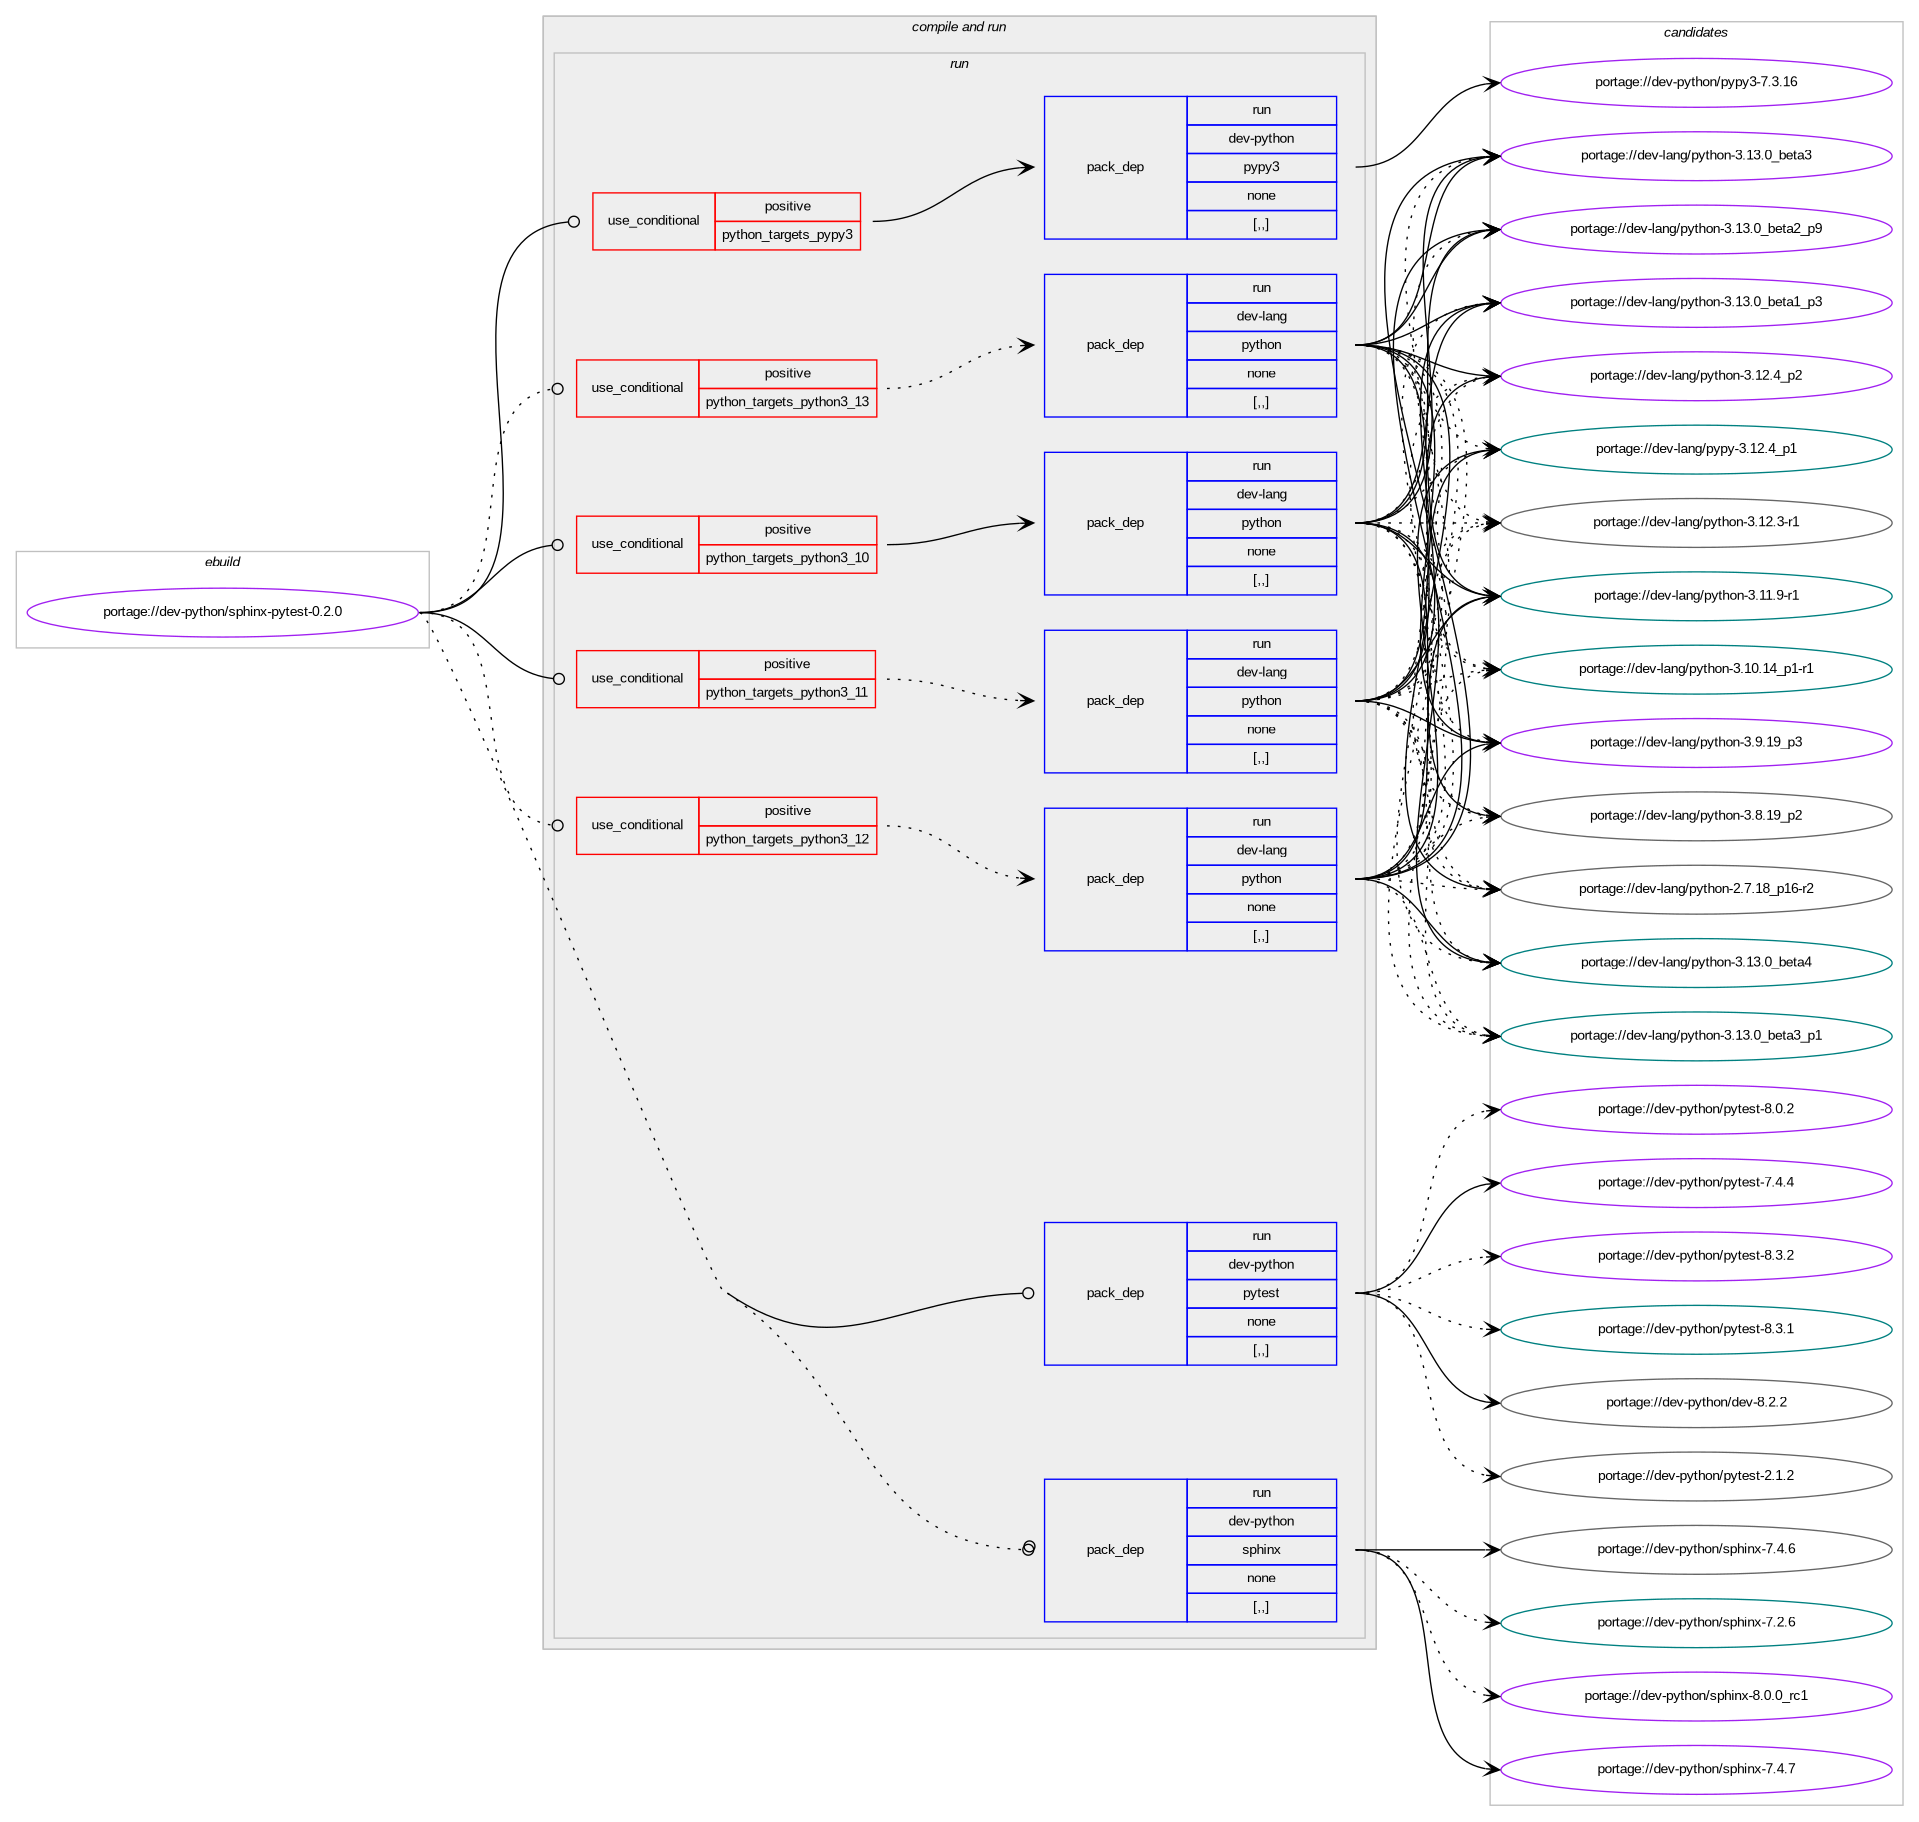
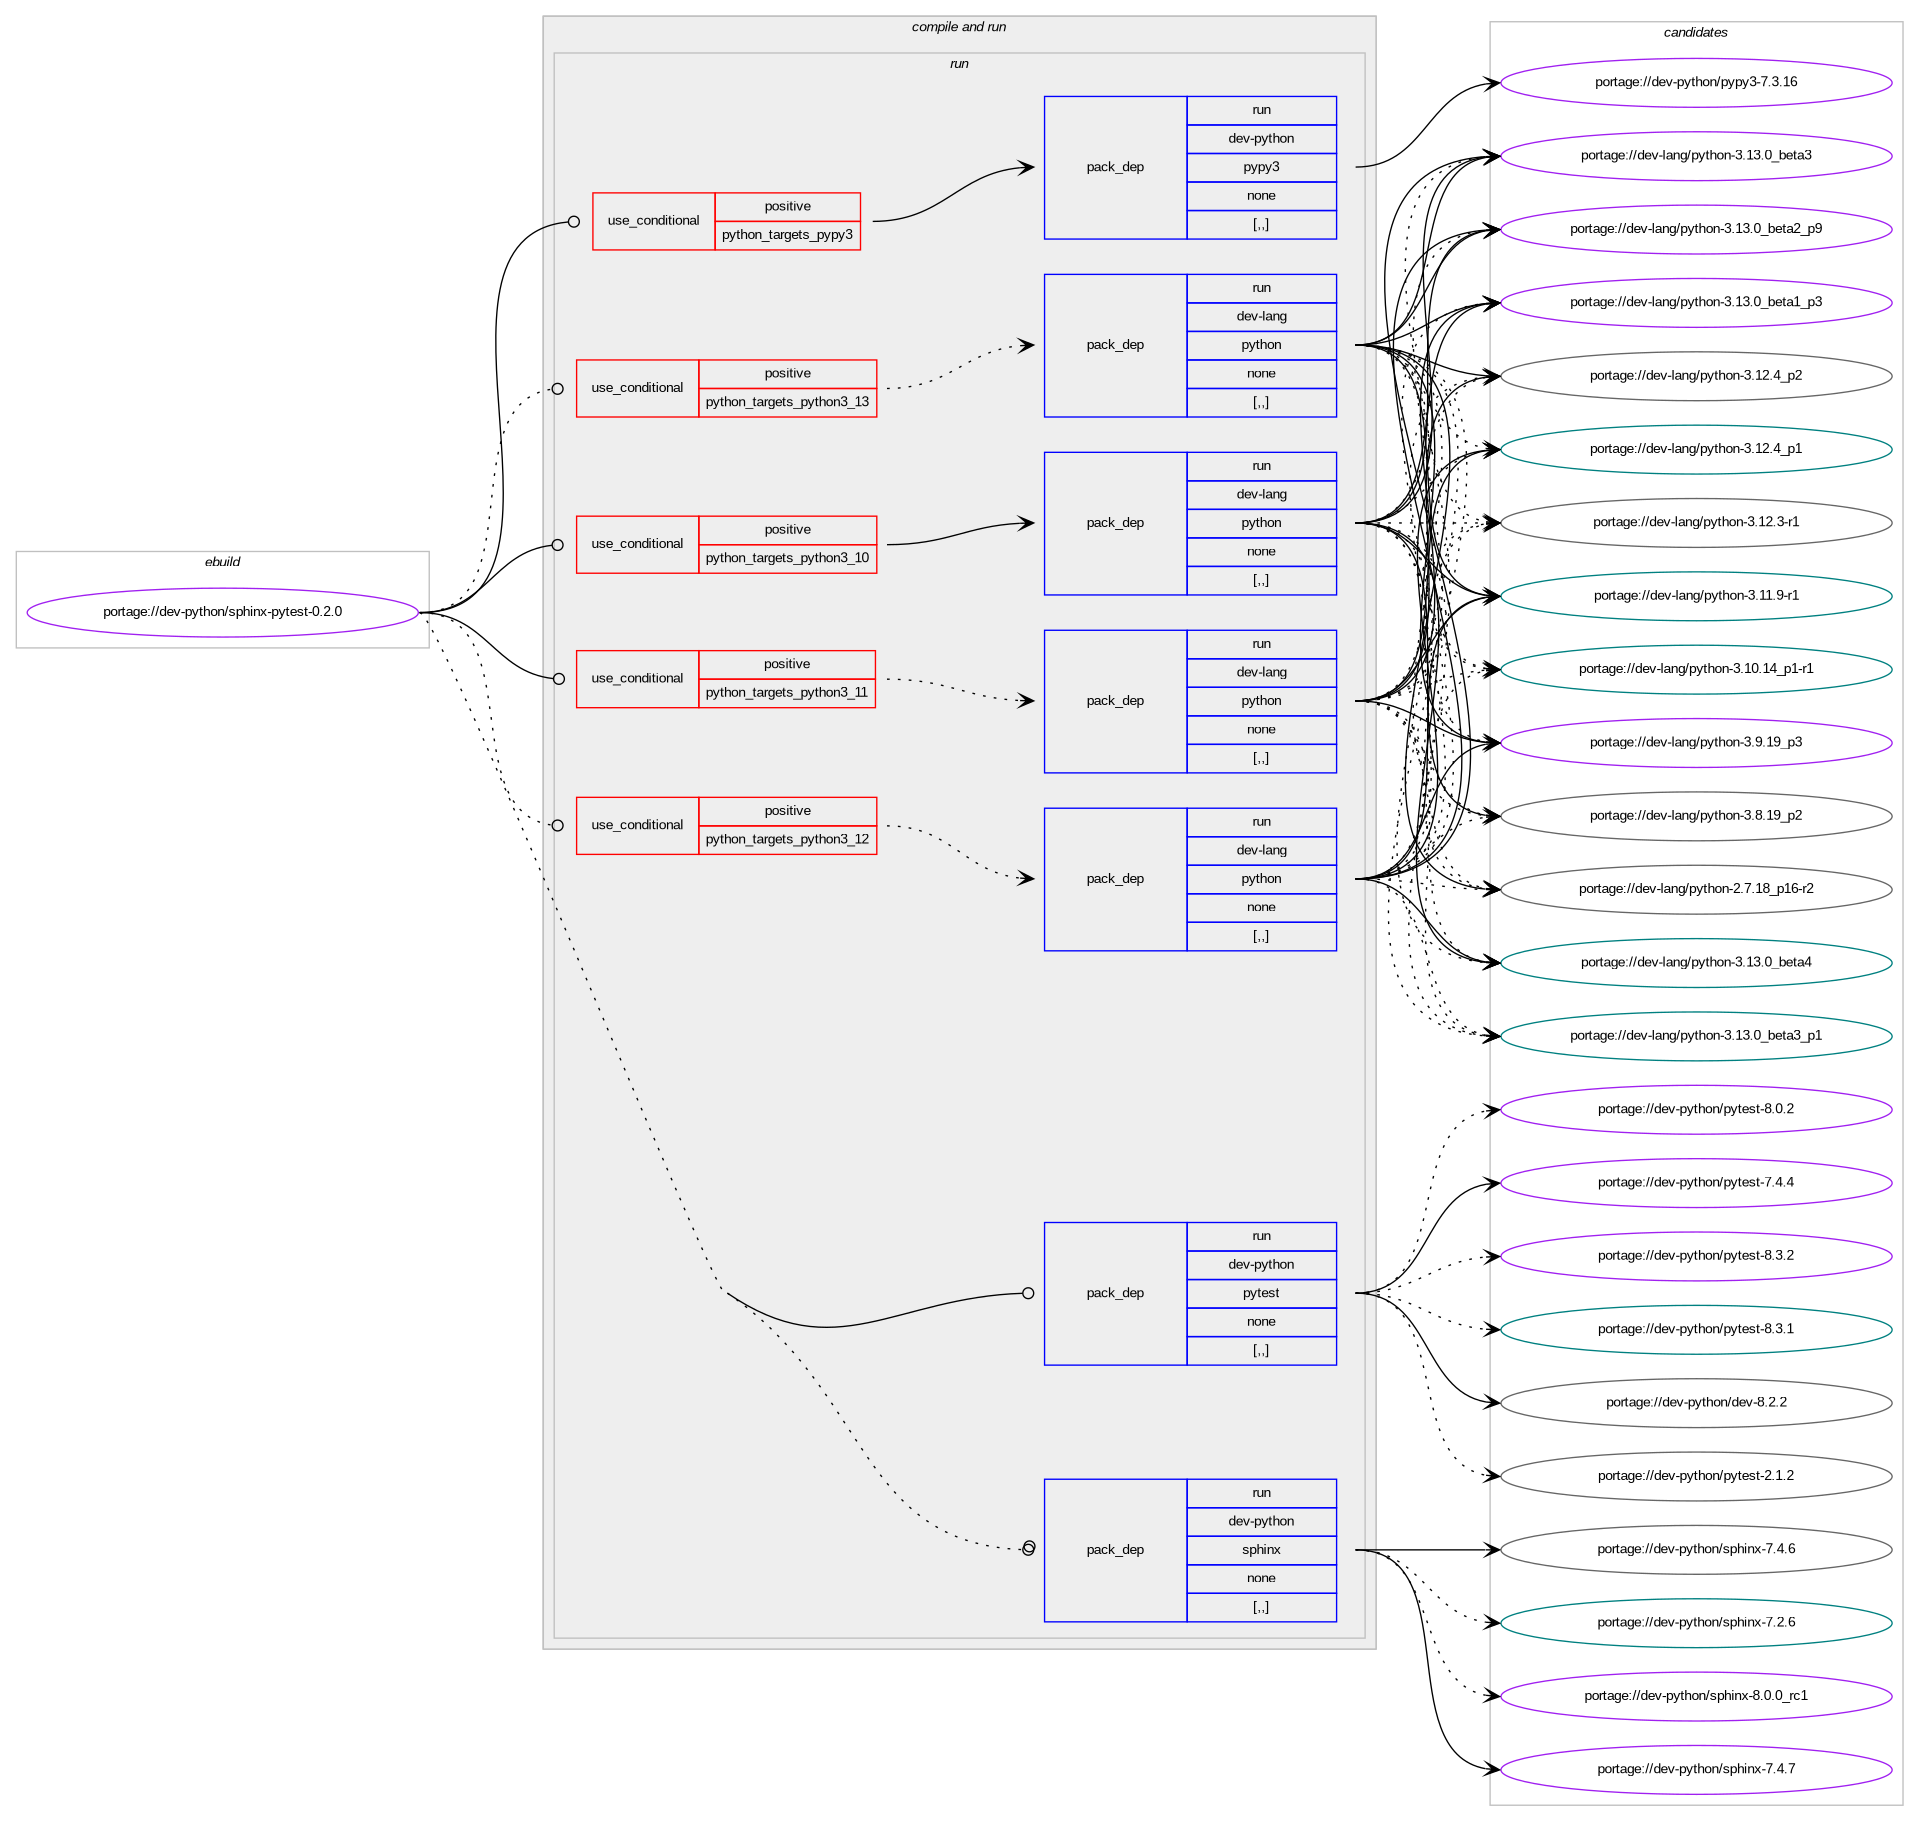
  digraph {
    compound=true
    concentrate=true
    fontname="Liberation Sans"
    fontsize=10
    newrank=true
    rankdir=LR
    ranksep=1.5
    node [color=purple fontname="Liberation Sans" fontsize=10]
    edge [arrowhead=vee fontname="Liberation Sans" headport=w style=dotted tailport=e weight=100]
    n1 [label="portage://dev-python/sphinx-pytest-0.2.0" width=4]
    n2 [color=blue label=<<TABLE BORDER="0" CELLBORDER="1" CELLSPACING="0" CELLPADDING="4" WIDTH="220"><TR><TD ROWSPAN="6" CELLPADDING="30">pack_dep</TD></TR><TR><TD WIDTH="110">run</TD></TR><TR><TD>dev-python</TD></TR><TR><TD>pypy3</TD></TR><TR><TD>none</TD></TR><TR><TD>[,,]</TD></TR></TABLE>> shape=none]
    n3 [color=red label=<<TABLE BORDER="0" CELLBORDER="1" CELLSPACING="0" CELLPADDING="4"><TR><TD ROWSPAN="3" CELLPADDING="10">use_conditional</TD></TR><TR><TD>positive</TD></TR><TR><TD>python_targets_pypy3</TD></TR></TABLE>> shape=none]
    n4 [color=blue label=<<TABLE BORDER="0" CELLBORDER="1" CELLSPACING="0" CELLPADDING="4" WIDTH="220"><TR><TD ROWSPAN="6" CELLPADDING="30">pack_dep</TD></TR><TR><TD WIDTH="110">run</TD></TR><TR><TD>dev-lang</TD></TR><TR><TD>python</TD></TR><TR><TD>none</TD></TR><TR><TD>[,,]</TD></TR></TABLE>> shape=none]
    n5 [color=red label=<<TABLE BORDER="0" CELLBORDER="1" CELLSPACING="0" CELLPADDING="4"><TR><TD ROWSPAN="3" CELLPADDING="10">use_conditional</TD></TR><TR><TD>positive</TD></TR><TR><TD>python_targets_python3_10</TD></TR></TABLE>> shape=none]
    n6 [color=blue label=<<TABLE BORDER="0" CELLBORDER="1" CELLSPACING="0" CELLPADDING="4" WIDTH="220"><TR><TD ROWSPAN="6" CELLPADDING="30">pack_dep</TD></TR><TR><TD WIDTH="110">run</TD></TR><TR><TD>dev-lang</TD></TR><TR><TD>python</TD></TR><TR><TD>none</TD></TR><TR><TD>[,,]</TD></TR></TABLE>> shape=none]
    n7 [color=red label=<<TABLE BORDER="0" CELLBORDER="1" CELLSPACING="0" CELLPADDING="4"><TR><TD ROWSPAN="3" CELLPADDING="10">use_conditional</TD></TR><TR><TD>positive</TD></TR><TR><TD>python_targets_python3_11</TD></TR></TABLE>> shape=none]
    n8 [color=blue label=<<TABLE BORDER="0" CELLBORDER="1" CELLSPACING="0" CELLPADDING="4" WIDTH="220"><TR><TD ROWSPAN="6" CELLPADDING="30">pack_dep</TD></TR><TR><TD WIDTH="110">run</TD></TR><TR><TD>dev-lang</TD></TR><TR><TD>python</TD></TR><TR><TD>none</TD></TR><TR><TD>[,,]</TD></TR></TABLE>> shape=none]
    n9 [color=red label=<<TABLE BORDER="0" CELLBORDER="1" CELLSPACING="0" CELLPADDING="4"><TR><TD ROWSPAN="3" CELLPADDING="10">use_conditional</TD></TR><TR><TD>positive</TD></TR><TR><TD>python_targets_python3_12</TD></TR></TABLE>> shape=none]
    n10 [color=blue label=<<TABLE BORDER="0" CELLBORDER="1" CELLSPACING="0" CELLPADDING="4" WIDTH="220"><TR><TD ROWSPAN="6" CELLPADDING="30">pack_dep</TD></TR><TR><TD WIDTH="110">run</TD></TR><TR><TD>dev-lang</TD></TR><TR><TD>python</TD></TR><TR><TD>none</TD></TR><TR><TD>[,,]</TD></TR></TABLE>> shape=none]
    n11 [color=red label=<<TABLE BORDER="0" CELLBORDER="1" CELLSPACING="0" CELLPADDING="4"><TR><TD ROWSPAN="3" CELLPADDING="10">use_conditional</TD></TR><TR><TD>positive</TD></TR><TR><TD>python_targets_python3_13</TD></TR></TABLE>> shape=none]
    n12 [color=blue label=<<TABLE BORDER="0" CELLBORDER="1" CELLSPACING="0" CELLPADDING="4" WIDTH="220"><TR><TD ROWSPAN="6" CELLPADDING="30">pack_dep</TD></TR><TR><TD WIDTH="110">run</TD></TR><TR><TD>dev-python</TD></TR><TR><TD>pytest</TD></TR><TR><TD>none</TD></TR><TR><TD>[,,]</TD></TR></TABLE>> shape=none]
    n13 [color=blue label=<<TABLE BORDER="0" CELLBORDER="1" CELLSPACING="0" CELLPADDING="4" WIDTH="220"><TR><TD ROWSPAN="6" CELLPADDING="30">pack_dep</TD></TR><TR><TD WIDTH="110">run</TD></TR><TR><TD>dev-python</TD></TR><TR><TD>sphinx</TD></TR><TR><TD>none</TD></TR><TR><TD>[,,]</TD></TR></TABLE>> shape=none]
    n14 [label="portage://dev-python/pypy3-7.3.16" width=4]
    n15 [color=teal label="portage://dev-lang/python-3.13.0_beta4" width=4]
    n16 [color=teal label="portage://dev-lang/python-3.13.0_beta3_p1" width=4]
    n17 [label="portage://dev-lang/python-3.13.0_beta3" width=4]
    n18 [label="portage://dev-lang/python-3.13.0_beta2_p9" width=4]
    n19 [label="portage://dev-lang/python-3.13.0_beta1_p3" width=4]
-   n20 [label="portage://dev-lang/python-3.12.4_p2" width=4]
-   n21 [color=teal label="portage://dev-lang/pypy-3.12.4_p1" width=4]
+   n20 [color=gray40 label="portage://dev-lang/python-3.12.4_p2" width=4]
+   n21 [color=teal label="portage://dev-lang/python-3.12.4_p1" width=4]
    n22 [color=gray40 label="portage://dev-lang/python-3.12.3-r1" width=4]
    n23 [color=teal label="portage://dev-lang/python-3.11.9-r1" width=4]
    n24 [color=teal label="portage://dev-lang/python-3.10.14_p1-r1" width=4]
    n25 [label="portage://dev-lang/python-3.9.19_p3" width=4]
    n26 [color=gray40 label="portage://dev-lang/python-3.8.19_p2" width=4]
    n27 [color=gray40 label="portage://dev-lang/python-2.7.18_p16-r2" width=4]
    n28 [label="portage://dev-python/pytest-8.3.2" width=4]
    n29 [color=teal label="portage://dev-python/pytest-8.3.1" width=4]
    n30 [color=gray40 label="portage://dev-python/dev-8.2.2" width=4]
    n31 [color=gray40 label="portage://dev-python/pytest-2.1.2" width=4]
    n32 [label="portage://dev-python/pytest-8.0.2" width=4]
    n33 [label="portage://dev-python/pytest-7.4.4" width=4]
    n34 [label="portage://dev-python/sphinx-8.0.0_rc1" width=4]
    n35 [label="portage://dev-python/sphinx-7.4.7" width=4]
    n36 [color=gray40 label="portage://dev-python/sphinx-7.4.6" width=4]
    n37 [color=teal label="portage://dev-python/sphinx-7.2.6" width=4]
    subgraph cluster_1 {
      color=gray
      label=<<i>ebuild</i>>
      n1
    }
    subgraph cluster_2 {
      color=gray
      label=<<i>dependencies</i>>
      subgraph cluster_3 {
        color=gray
        fillcolor="#eeeeee"
        label=<<i>compile</i>>
        style=filled
      }
      subgraph cluster_4 {
        color=gray
        fillcolor="#eeeeee"
        label=<<i>compile and run</i>>
        style=filled
      }
      subgraph cluster_5 {
        color=gray
        fillcolor="#eeeeee"
        label=<<i>run</i>>
        style=filled
        subgraph sub_6 {
          color=gray
          fillcolor="#eeeeee"
          label=<<i>run</i>>
          style=filled
          n3
          subgraph sub_7 {
            color=gray
            fillcolor="#eeeeee"
            label=<<i>run</i>>
            style=filled
            n2
          }
        }
        subgraph sub_8 {
          color=gray
          fillcolor="#eeeeee"
          label=<<i>run</i>>
          style=filled
          n5
          subgraph sub_9 {
            color=gray
            fillcolor="#eeeeee"
            label=<<i>run</i>>
            style=filled
            n4
          }
        }
        subgraph sub_10 {
          color=gray
          fillcolor="#eeeeee"
          label=<<i>run</i>>
          style=filled
          n7
          subgraph sub_11 {
            color=gray
            fillcolor="#eeeeee"
            label=<<i>run</i>>
            style=filled
            n6
          }
        }
        subgraph sub_12 {
          color=gray
          fillcolor="#eeeeee"
          label=<<i>run</i>>
          style=filled
          n9
          subgraph sub_13 {
            color=gray
            fillcolor="#eeeeee"
            label=<<i>run</i>>
            style=filled
            n8
          }
        }
        subgraph sub_14 {
          color=gray
          fillcolor="#eeeeee"
          label=<<i>run</i>>
          style=filled
          n11
          subgraph sub_15 {
            color=gray
            fillcolor="#eeeeee"
            label=<<i>run</i>>
            style=filled
            n10
          }
        }
        subgraph sub_16 {
          color=gray
          fillcolor="#eeeeee"
          label=<<i>run</i>>
          style=filled
          n12
        }
        subgraph sub_17 {
          color=gray
          fillcolor="#eeeeee"
          label=<<i>run</i>>
          style=filled
          n13
        }
      }
    }
    subgraph cluster_18 {
      color=gray
      label=<<i>candidates</i>>
      rank=same
      subgraph sub_19 {
        color=black
        label=<<i>candidates</i>>
        nodesep=1
        rank=same
        n14
      }
      subgraph sub_20 {
        color=black
        label=<<i>candidates</i>>
        nodesep=1
        rank=same
        n15
        n16
        n17
        n18
        n19
        n20
        n21
        n22
        n23
        n24
        n25
        n26
        n27
      }
      subgraph sub_21 {
        color=black
        label=<<i>candidates</i>>
        nodesep=1
        rank=same
        n15
        n16
        n17
        n18
        n19
        n20
        n21
        n22
        n23
        n24
        n25
        n26
        n27
      }
      subgraph sub_22 {
        color=black
        label=<<i>candidates</i>>
        nodesep=1
        rank=same
        n15
        n16
        n17
        n18
        n19
        n20
        n21
        n22
        n23
        n24
        n25
        n26
        n27
      }
      subgraph sub_23 {
        color=black
        label=<<i>candidates</i>>
        nodesep=1
        rank=same
        n15
        n16
        n17
        n18
        n19
        n20
        n21
        n22
        n23
        n24
        n25
        n26
        n27
      }
      subgraph sub_24 {
        color=black
        label=<<i>candidates</i>>
        nodesep=1
        rank=same
        n28
        n29
        n30
        n31
        n32
        n33
      }
      subgraph sub_25 {
        color=black
        label=<<i>candidates</i>>
        nodesep=1
        rank=same
        n34
        n35
        n36
        n37
      }
    }
    n1 -> n3 [arrowhead=odot style=solid weight=20]
    n1 -> n5 [arrowhead=odot style=solid weight=20]
    n1 -> n7 [arrowhead=odot style=solid weight=20]
    n1 -> n9 [arrowhead=odot weight=20]
    n1 -> n11 [arrowhead=odot weight=20]
    n1 -> n12 [arrowhead=odot style=solid weight=20]
    n1 -> n13 [arrowhead=odot weight=20]
    n2 -> n14 [style=solid]
    n3 -> n2 [style=solid weight=20]
    n4 -> n15 [style=solid]
    n4 -> n16
    n4 -> n17 [style=solid]
    n4 -> n18 [style=solid]
    n4 -> n19 [style=solid]
    n4 -> n20
    n4 -> n21
    n4 -> n22
    n4 -> n23 [style=solid]
    n4 -> n24
    n4 -> n25
    n4 -> n26 [style=solid]
    n4 -> n27
    n5 -> n4 [style=solid weight=20]
    n6 -> n15
    n6 -> n16
    n6 -> n17
    n6 -> n18
    n6 -> n19 [style=solid]
    n6 -> n20 [style=solid]
    n6 -> n21 [style=solid]
    n6 -> n22
    n6 -> n23 [style=solid]
    n6 -> n24
    n6 -> n25 [style=solid]
    n6 -> n26
    n6 -> n27
    n7 -> n6 [weight=20]
    n8 -> n15 [style=solid]
    n8 -> n16
    n8 -> n17 [style=solid]
    n8 -> n18 [style=solid]
    n8 -> n19
    n8 -> n20
    n8 -> n21 [style=solid]
    n8 -> n22
    n8 -> n23 [style=solid]
    n8 -> n24
    n8 -> n25 [style=solid]
    n8 -> n26
    n8 -> n27
    n9 -> n8 [weight=20]
    n10 -> n15
    n10 -> n16
    n10 -> n17 [style=solid]
    n10 -> n18 [style=solid]
    n10 -> n19 [style=solid]
    n10 -> n20 [style=solid]
    n10 -> n21
    n10 -> n22
    n10 -> n23 [style=solid]
    n10 -> n24
    n10 -> n25 [style=solid]
    n10 -> n26
    n10 -> n27 [style=solid]
    n11 -> n10 [weight=20]
    n12 -> n28
    n12 -> n29
    n12 -> n30 [style=solid]
    n12 -> n31
    n12 -> n32
    n12 -> n33 [style=solid]
    n13 -> n34
    n13 -> n35 [style=solid]
    n13 -> n36 [style=solid]
    n13 -> n37
  }
